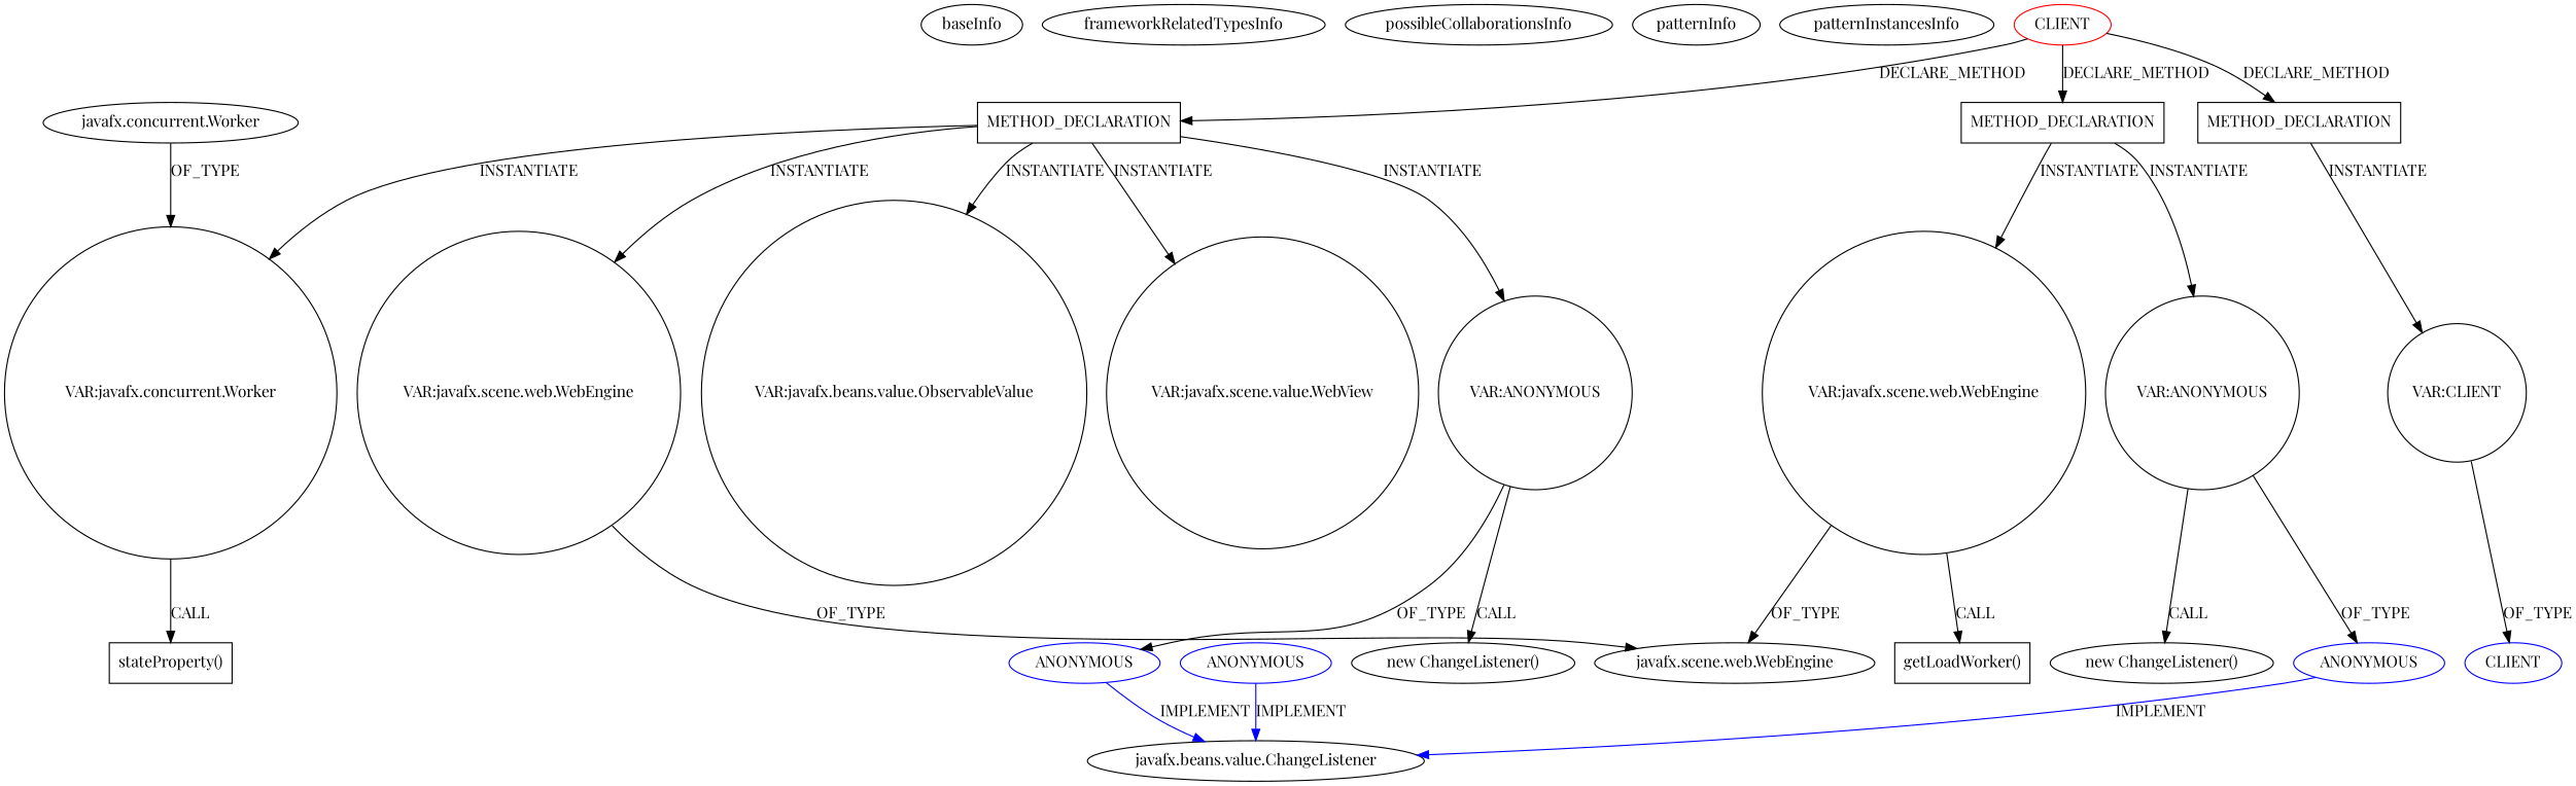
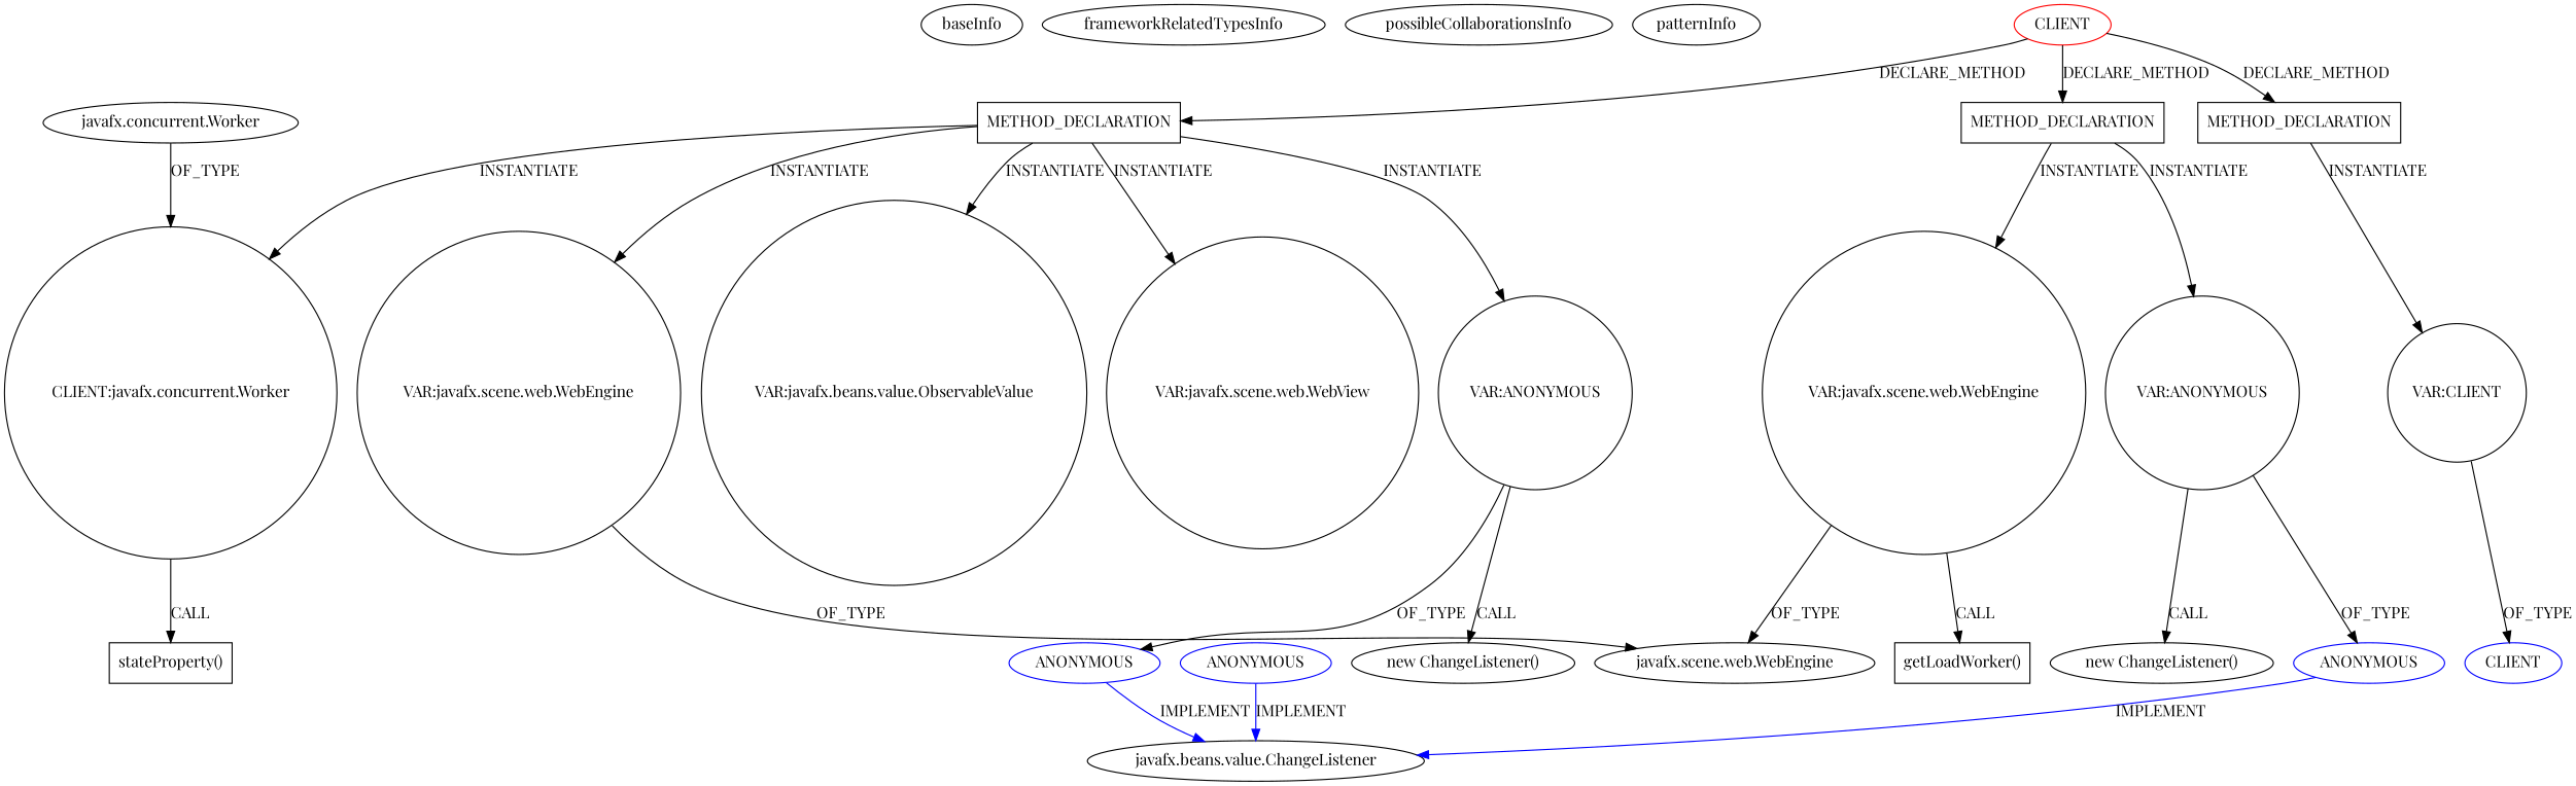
  digraph {
    fontname="Playfair Display"
    node [fontname="Playfair Display" isFrameworkType=false vertexType=VARIABLE_EXPRESION]
    edge [fontname="Playfair Display"]
    baseInfo [category=pattern graphId=2616 isAnonymous=false possibleRelation=false isFrameworkType="" vertexType=""]
    frameworkRelatedTypesInfo [isFrameworkType="" vertexType=""]
    possibleCollaborationsInfo [isFrameworkType="" vertexType=""]
    patternInfo [frequency=2.0 patternRootClient=0 isFrameworkType="" vertexType=""]
-   patternInstancesInfo [0="stepanovdg-VisualJadeMotionModel~/stepanovdg-VisualJadeMotionModel/VisualJadeMotionModel-master/src/by/bsu/kurs/stepanov/visualisation/GoogleMap.java~GoogleMap~4273" 1="dony1990-ProsDesktop~/dony1990-ProsDesktop/ProsDesktop-master/src/nicon/NiconDesktop/guifx/NiconNavigator/NavegadorController.java~NavegadorController~2563" isFrameworkType="" vertexType=""]
    n6 [label="javafx.concurrent.Worker" vertexType=FRAMEWORK_INTERFACE_TYPE]
-   n7 [label="VAR:javafx.concurrent.Worker" shape=circle]
+   n7 [label="CLIENT:javafx.concurrent.Worker" shape=circle]
    n8 [label="stateProperty()" shape=box vertexType=INSIDE_CALL]
    n9 [label=METHOD_DECLARATION shape=box vertexType=CLIENT_METHOD_DECLARATION]
-   n10 [label="VAR:javafx.scene.value.WebView" shape=circle]
+   n10 [label="VAR:javafx.scene.web.WebView" shape=circle]
    n11 [label="VAR:ANONYMOUS" shape=circle]
    n12 [label="VAR:javafx.scene.web.WebEngine" shape=circle]
    n13 [label="VAR:javafx.beans.value.ObservableValue" shape=circle]
    n14 [color=blue label=ANONYMOUS vertexType=REFERENCE_ANONYMOUS_DECLARATION]
    n15 [label="new ChangeListener()" vertexType=CONSTRUCTOR_CALL]
    n16 [label="javafx.scene.web.WebEngine" vertexType=FRAMEWORK_CLASS_TYPE]
    n17 [color=red label=CLIENT vertexType=ROOT_CLIENT_CLASS_DECLARATION]
    n18 [label=METHOD_DECLARATION shape=box vertexType=CLIENT_METHOD_DECLARATION]
    n19 [label=METHOD_DECLARATION shape=box vertexType=CLIENT_METHOD_DECLARATION]
    n20 [label="VAR:ANONYMOUS" shape=circle]
    n21 [label="VAR:javafx.scene.web.WebEngine" shape=circle]
    n22 [label="VAR:CLIENT" shape=circle]
    n23 [label="javafx.beans.value.ChangeListener" vertexType=FRAMEWORK_INTERFACE_TYPE]
    n24 [color=blue label=ANONYMOUS vertexType=REFERENCE_ANONYMOUS_DECLARATION]
    n25 [color=blue label=ANONYMOUS vertexType=REFERENCE_ANONYMOUS_DECLARATION]
    n26 [label="new ChangeListener()" vertexType=CONSTRUCTOR_CALL]
    n27 [label="getLoadWorker()" shape=box vertexType=INSIDE_CALL]
    n28 [color=blue label=CLIENT vertexType=REFERENCE_CLIENT_CLASS_DECLARATION]
    n6 -> n7 [label=OF_TYPE]
    n7 -> n8 [label=CALL]
    n9 -> n7 [label=INSTANTIATE]
    n9 -> n10 [label=INSTANTIATE]
    n9 -> n11 [label=INSTANTIATE]
    n9 -> n12 [label=INSTANTIATE]
    n9 -> n13 [label=INSTANTIATE]
    n11 -> n14 [label=OF_TYPE]
    n11 -> n15 [label=CALL]
    n12 -> n16 [label=OF_TYPE]
    n14 -> n23 [color=blue label=IMPLEMENT]
    n17 -> n9 [label=DECLARE_METHOD]
    n17 -> n18 [label=DECLARE_METHOD]
    n17 -> n19 [label=DECLARE_METHOD]
    n18 -> n20 [label=INSTANTIATE]
    n18 -> n21 [label=INSTANTIATE]
    n19 -> n22 [label=INSTANTIATE]
    n20 -> n25 [label=OF_TYPE]
    n20 -> n26 [label=CALL]
    n21 -> n16 [label=OF_TYPE]
    n21 -> n27 [label=CALL]
    n22 -> n28 [label=OF_TYPE]
    n24 -> n23 [color=blue label=IMPLEMENT]
    n25 -> n23 [color=blue label=IMPLEMENT]
  }
